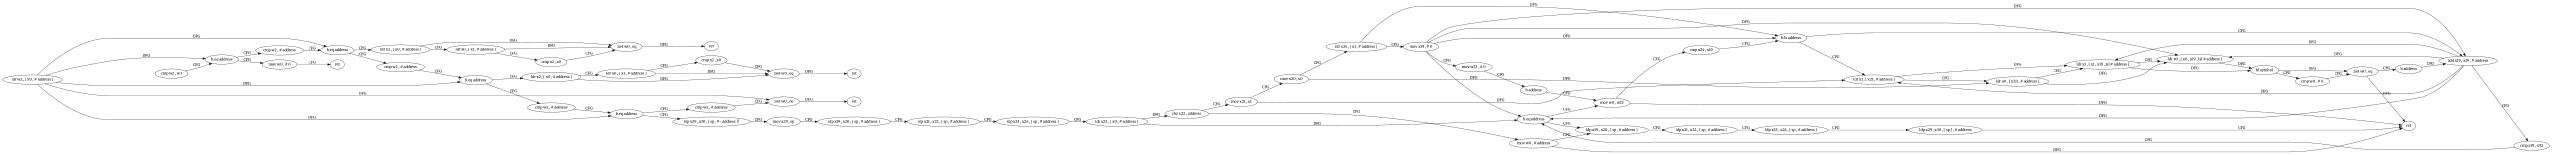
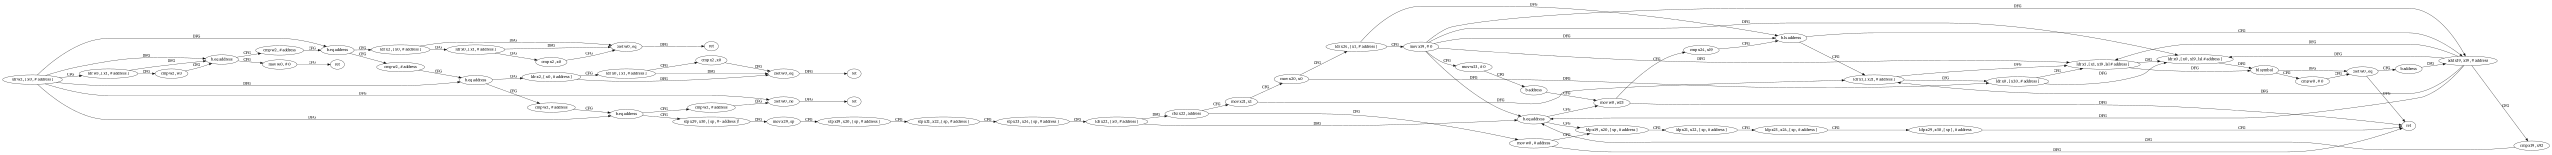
  digraph {
    fontname=Merriweather
    rankdir=LR
    node [fontname=Merriweather]
    edge [fontname=Merriweather]
    n1 [label="ldr w2 , [ x0 , # address ]"]
+   n2 [label="ldr w3 , [ x1 , # address ]"]
    n3 [label="b.eq address"]
    n4 [label="b.eq address"]
    n5 [label="b.eq address"]
    n6 [label="b.eq address"]
    n7 [label="cset w0 , ne"]
    n8 [label="cmp w2 , w3"]
    n9 [label="cmp w2 , # address"]
    n10 [label="mov w0 , # 0"]
    n11 [label="ldr x2 , [ x0 , # address ]"]
    n12 [label="cmp w2 , # address"]
    n13 [label="ldr x2 , [ x0 , # address ]"]
    n14 [label="cmp w2 , # address"]
    n15 [label="stp x29 , x30 , [ sp , #- address ]!"]
    n16 [label="cmp w2 , # address"]
    n17 [label=ret]
    n18 [label=ret]
    n19 [label="ldr x0 , [ x1 , # address ]"]
    n20 [label="cset w0 , eq"]
    n21 [label="cmp x2 , x0"]
    n22 [label=ret]
    n23 [label="ldr x0 , [ x1 , # address ]"]
    n24 [label="cset w0 , eq"]
    n25 [label="cmp x2 , x0"]
    n26 [label=ret]
    n27 [label="mov x29 , sp"]
    n28 [label="stp x19 , x20 , [ sp , # address ]"]
    n29 [label="stp x21 , x22 , [ sp , # address ]"]
    n30 [label="stp x23 , x24 , [ sp , # address ]"]
    n31 [label="ldr x22 , [ x0 , # address ]"]
    n32 [label="cbz x22 , address"]
    n33 [label="b.eq address"]
    n34 [label="mov w0 , # address"]
    n35 [label="mov x21 , x1"]
    n36 [label="ldp x19 , x20 , [ sp , # address ]"]
    n37 [label="mov w0 , w23"]
    n38 [label=ret]
    n39 [label="mov x20 , x0"]
    n40 [label="ldr x1 , [ x21 , # address ]"]
    n41 [label="ldp x21 , x22 , [ sp , # address ]"]
    n42 [label="ldr x24 , [ x1 , # address ]"]
    n43 [label="ldr x0 , [ x20 , # address ]"]
    n44 [label="ldr x1 , [ x1 , x19 , lsl # address ]"]
    n45 [label="ldp x23 , x24 , [ sp , # address ]"]
    n46 [label="mov x19 , # 0"]
    n47 [label="b.ls address"]
    n48 [label="ldr x0 , [ x0 , x19 , lsl # address ]"]
    n49 [label="mov w23 , # 0"]
    n50 [label="add x19 , x19 , # address"]
    n51 [label="b address"]
    n52 [label="cmp x19 , x92"]
    n53 [label="bl symbol"]
    n54 [label="cmp x24 , x19"]
    n55 [label="cmp w0 , # 0"]
    n56 [label="cset w0 , eq"]
    n57 [label="b address"]
    n58 [label="ldp x29 , x30 , [ sp ] , # address"]
+   n1 -> n2 [label=CFG]
    n1 -> n3 [label=DFG]
    n1 -> n4 [label=DFG]
    n1 -> n5 [label=DFG]
    n1 -> n6 [label=DFG]
    n1 -> n7 [label=DFG]
+   n2 -> n3 [label=DFG]
+   n2 -> n8 [label=CFG]
    n3 -> n9 [label=CFG]
    n3 -> n10 [label=CFG]
    n4 -> n11 [label=CFG]
    n4 -> n12 [label=CFG]
    n5 -> n13 [label=CFG]
    n5 -> n14 [label=CFG]
    n6 -> n15 [label=CFG]
    n6 -> n16 [label=CFG]
    n7 -> n17 [label=DFG]
    n8 -> n3 [label=CFG]
    n9 -> n4 [label=CFG]
    n10 -> n18 [label=CFG]
    n11 -> n19 [label=CFG]
    n11 -> n20 [label=DFG]
    n12 -> n5 [label=CFG]
    n13 -> n23 [label=CFG]
    n13 -> n24 [label=DFG]
    n14 -> n6 [label=CFG]
    n15 -> n27 [label=CFG]
    n16 -> n7 [label=CFG]
    n19 -> n20 [label=DFG]
    n19 -> n21 [label=CFG]
    n20 -> n22 [label=DFG]
    n21 -> n20 [label=CFG]
    n23 -> n24 [label=DFG]
    n23 -> n25 [label=CFG]
    n24 -> n26 [label=DFG]
    n25 -> n24 [label=CFG]
    n27 -> n28 [label=CFG]
    n28 -> n29 [label=CFG]
    n29 -> n30 [label=CFG]
    n30 -> n31 [label=CFG]
    n31 -> n32 [label=DFG]
    n31 -> n33 [label=DFG]
    n32 -> n34 [label=CFG]
    n32 -> n35 [label=CFG]
    n33 -> n36 [label=CFG]
    n33 -> n37 [label=CFG]
    n34 -> n36 [label=CFG]
    n34 -> n38 [label=DFG]
    n35 -> n39 [label=CFG]
    n35 -> n40 [label=DFG]
    n36 -> n41 [label=CFG]
    n37 -> n38 [label=DFG]
    n37 -> n54 [label=CFG]
    n39 -> n42 [label=CFG]
    n39 -> n43 [label=DFG]
    n40 -> n43 [label=CFG]
    n40 -> n44 [label=DFG]
    n41 -> n45 [label=CFG]
    n42 -> n46 [label=CFG]
    n42 -> n47 [label=DFG]
    n43 -> n44 [label=CFG]
    n43 -> n48 [label=DFG]
    n44 -> n48 [label=CFG]
    n44 -> n53 [label=DFG]
    n45 -> n58 [label=CFG]
    n46 -> n33 [label=DFG]
+   n46 -> n44 [label=DFG]
    n46 -> n47 [label=DFG]
    n46 -> n48 [label=DFG]
    n46 -> n49 [label=CFG]
    n46 -> n50 [label=DFG]
    n47 -> n40 [label=CFG]
    n47 -> n50 [label=CFG]
    n48 -> n53 [label=DFG]
    n49 -> n51 [label=CFG]
    n50 -> n33 [label=DFG]
    n50 -> n40 [label=DFG]
    n50 -> n44 [label=DFG]
    n50 -> n48 [label=DFG]
    n50 -> n52 [label=CFG]
    n51 -> n37 [label=CFG]
    n52 -> n33 [label=CFG]
    n53 -> n55 [label=CFG]
    n53 -> n56 [label=DFG]
    n54 -> n47 [label=CFG]
    n55 -> n56 [label=CFG]
    n56 -> n38 [label=DFG]
    n56 -> n57 [label=CFG]
    n57 -> n50 [label=CFG]
    n58 -> n38 [label=CFG]
  }
